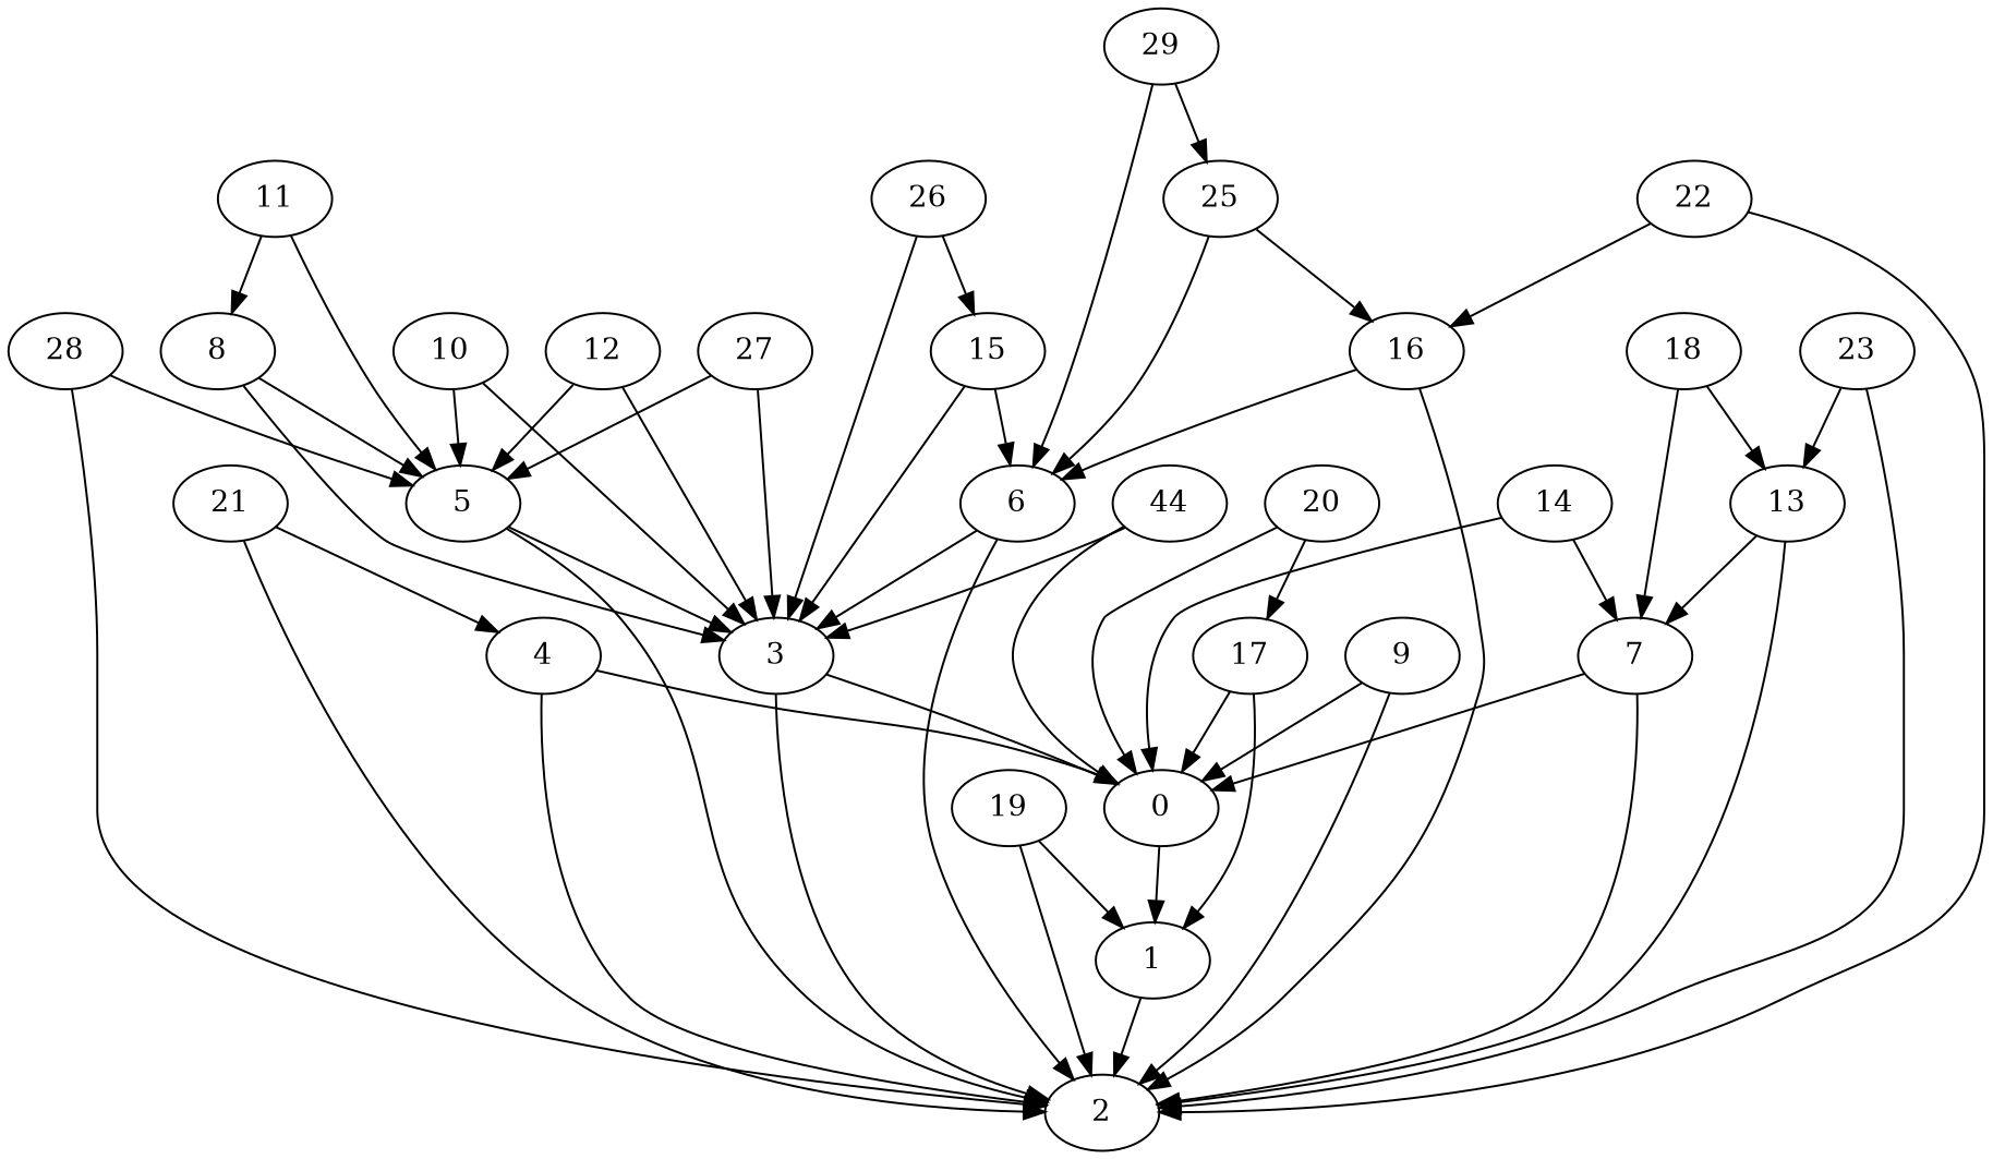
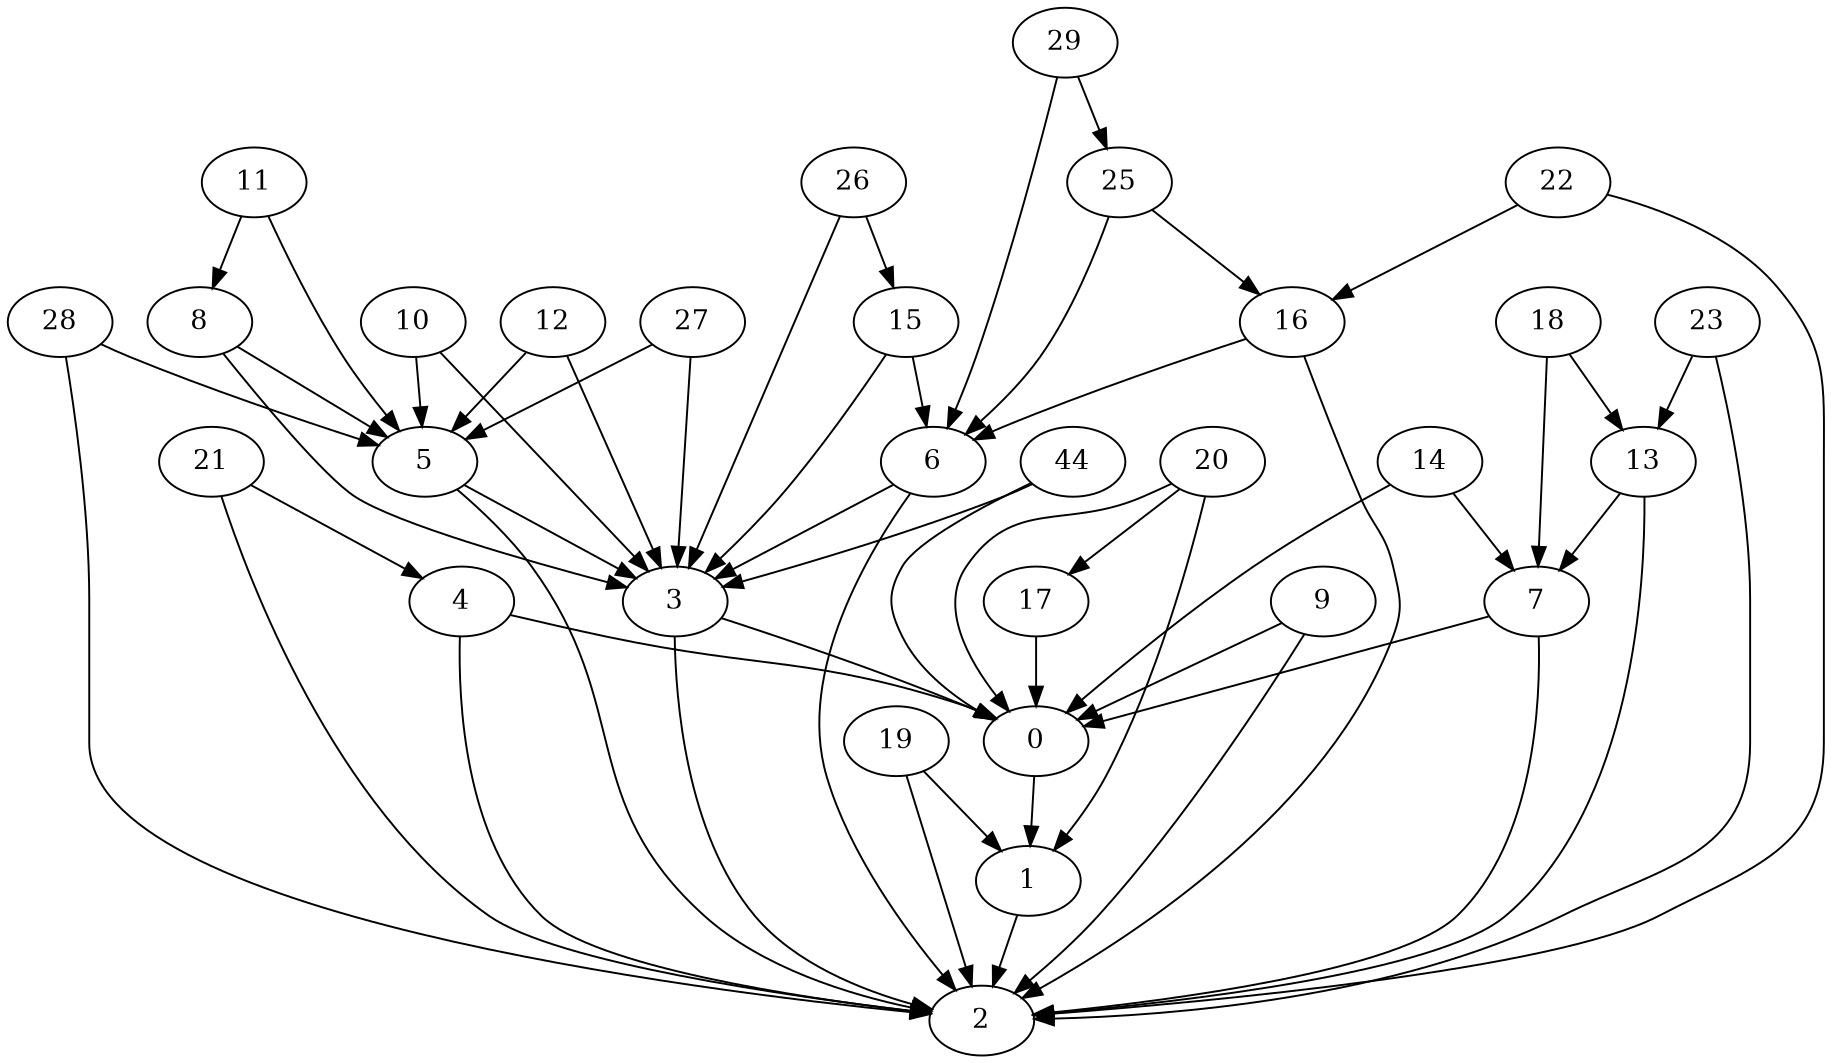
  digraph {
    n1 [label=0]
    n2 [label=1]
    n3 [label=2]
    n4 [label=3]
    n5 [label=4]
    n6 [label=5]
    n7 [label=6]
    n8 [label=7]
    n9 [label=8]
    n10 [label=9]
    n11 [label=10]
    n12 [label=11]
    n13 [label=12]
    n14 [label=13]
    n15 [label=14]
    n16 [label=15]
    n17 [label=16]
    n18 [label=17]
    n19 [label=18]
    n20 [label=19]
    n21 [label=20]
    n22 [label=21]
    n23 [label=22]
    n24 [label=23]
    n25 [label=44]
    n26 [label=25]
    n27 [label=26]
    n28 [label=27]
    n29 [label=28]
    n30 [label=29]
    n1 -> n2
    n2 -> n3
    n4 -> n1
    n4 -> n3
    n5 -> n1
    n5 -> n3
    n6 -> n3
    n6 -> n4
    n7 -> n3
    n7 -> n4
    n8 -> n1
    n8 -> n3
    n9 -> n4
    n9 -> n6
    n10 -> n1
    n10 -> n3
    n11 -> n4
    n11 -> n6
    n12 -> n6
    n12 -> n9
    n13 -> n4
    n13 -> n6
    n14 -> n3
    n14 -> n8
    n15 -> n1
    n15 -> n8
    n16 -> n4
    n16 -> n7
    n17 -> n3
    n17 -> n7
    n18 -> n1
-   n18 -> n2
+   n21 -> n2
    n19 -> n8
    n19 -> n14
    n20 -> n2
    n20 -> n3
    n21 -> n1
    n21 -> n18
    n22 -> n3
    n22 -> n5
    n23 -> n3
    n23 -> n17
    n24 -> n3
    n24 -> n14
    n25 -> n1
    n25 -> n4
    n26 -> n7
    n26 -> n17
    n27 -> n4
    n27 -> n16
    n28 -> n4
    n28 -> n6
    n29 -> n3
    n29 -> n6
    n30 -> n7
    n30 -> n26
  }
